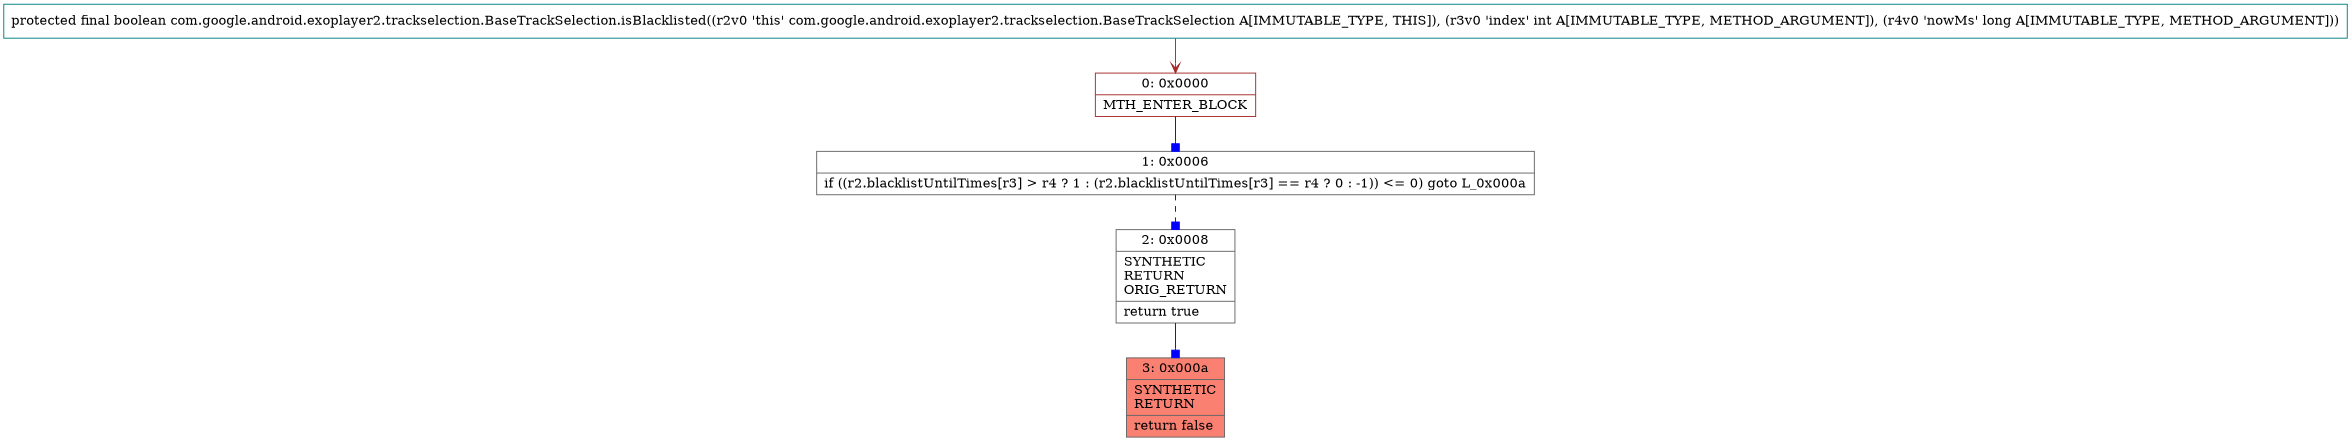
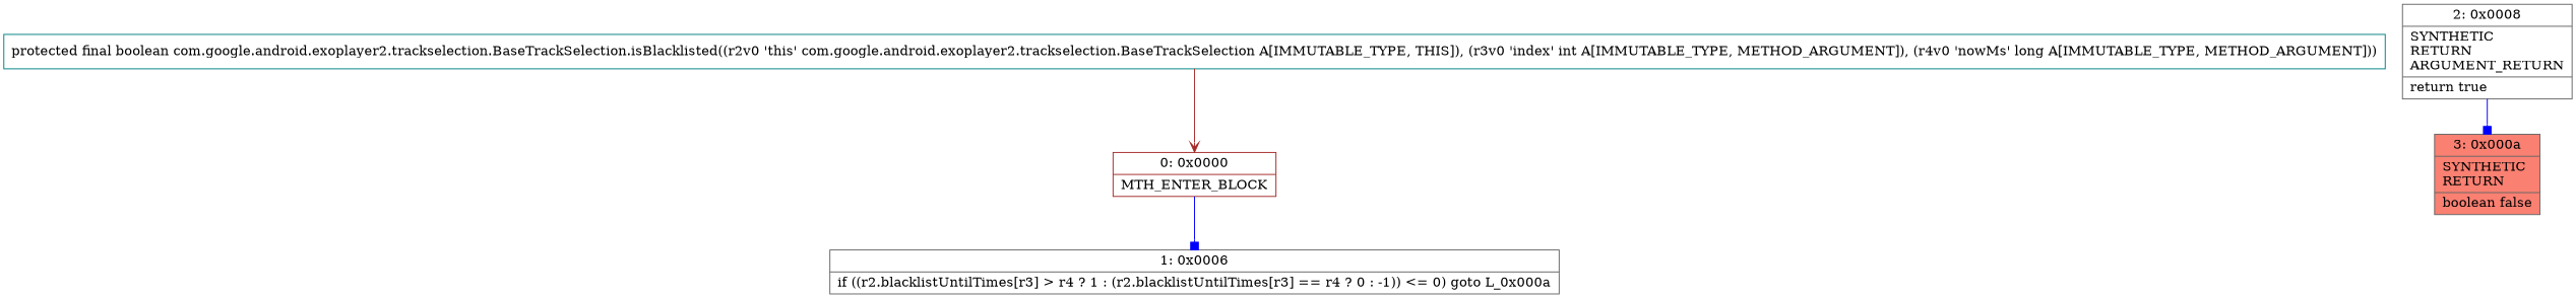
  digraph {
    node [color=gray40 fillcolor=white shape=record style=filled]
    edge [arrowhead=box color=blue]
    n1 [color=brown label="{0\:\ 0x0000|MTH_ENTER_BLOCK\l}"]
    n2 [label="{1\:\ 0x0006|if ((r2.blacklistUntilTimes[r3] \> r4 ? 1 : (r2.blacklistUntilTimes[r3] == r4 ? 0 : \-1)) \<= 0) goto L_0x000a\l}"]
-   n3 [label="{2\:\ 0x0008|SYNTHETIC\lRETURN\lORIG_RETURN\l|return true\l}"]
-   n4 [fillcolor=salmon label="{3\:\ 0x000a|SYNTHETIC\lRETURN\l|return false\l}"]
+   n3 [label="{2\:\ 0x0008|SYNTHETIC\lRETURN\lARGUMENT_RETURN\l|return true\l}"]
+   n4 [fillcolor=salmon label="{3\:\ 0x000a|SYNTHETIC\lRETURN\l|boolean false\l}"]
    n5 [color=teal label="{protected final boolean com.google.android.exoplayer2.trackselection.BaseTrackSelection.isBlacklisted((r2v0 'this' com.google.android.exoplayer2.trackselection.BaseTrackSelection A[IMMUTABLE_TYPE, THIS]), (r3v0 'index' int A[IMMUTABLE_TYPE, METHOD_ARGUMENT]), (r4v0 'nowMs' long A[IMMUTABLE_TYPE, METHOD_ARGUMENT])) }"]
    n1 -> n2
-   n2 -> n3 [style=dashed]
    n3 -> n4
    n5 -> n1 [arrowhead=vee color=brown]
  }
